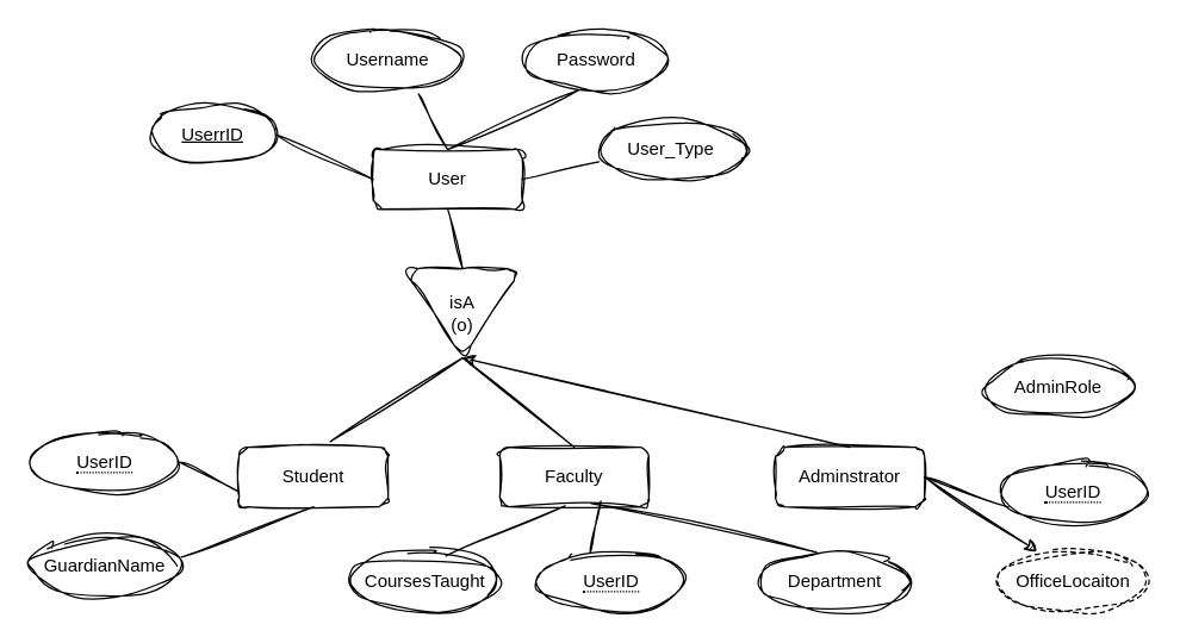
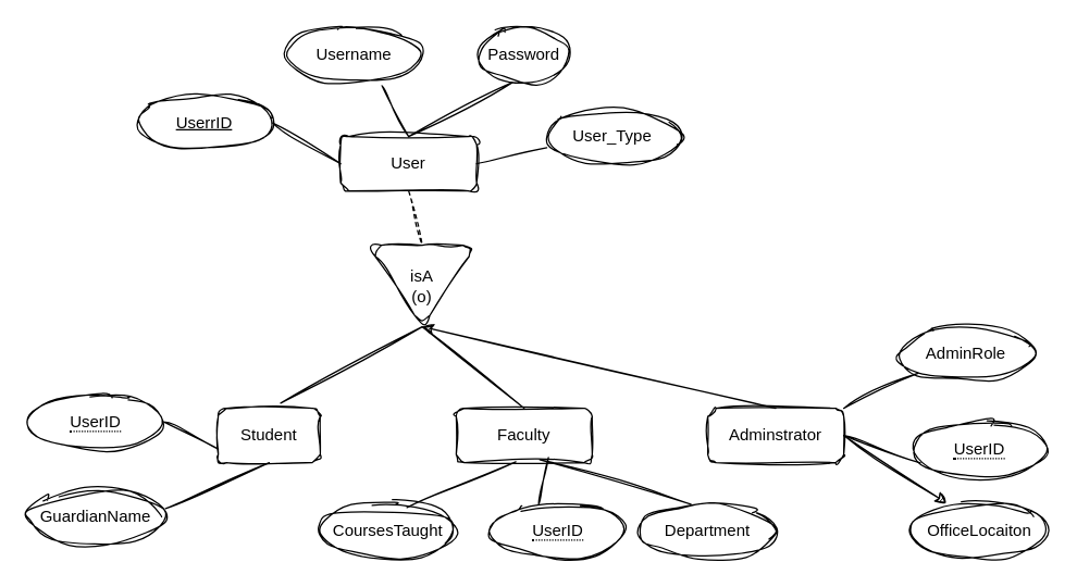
  <mxCell id="0" />
  <mxCell id="1" parent="0" />
  <mxCell id="2" value="User" style="whiteSpace=wrap;html=1;align=center;rounded=1;sketch=1;curveFitting=1;jiggle=2;labelBackgroundColor=none;" parent="1" vertex="1"><mxGeometry x="250" y="100" width="100" height="40" as="geometry" /></mxCell>
- <mxCell id="3" value="UserrID" style="ellipse;whiteSpace=wrap;html=1;align=center;fontStyle=4;rounded=1;sketch=1;curveFitting=1;jiggle=2;labelBackgroundColor=none;" parent="1" vertex="1"><mxGeometry x="100" y="70" width="85" height="40" as="geometry" /></mxCell>
+ <mxCell id="3" value="UserrID" style="ellipse;whiteSpace=wrap;html=1;align=center;fontStyle=4;rounded=1;sketch=1;curveFitting=1;jiggle=2;labelBackgroundColor=none;" parent="1" vertex="1"><mxGeometry x="100" y="70" width="100" height="40" as="geometry" /></mxCell>
  <mxCell id="4" value="Username" style="ellipse;whiteSpace=wrap;html=1;align=center;rounded=1;sketch=1;curveFitting=1;jiggle=2;labelBackgroundColor=none;" parent="1" vertex="1"><mxGeometry x="210" y="20" width="100" height="40" as="geometry" /></mxCell>
- <mxCell id="5" value="Password" style="ellipse;whiteSpace=wrap;html=1;align=center;rounded=1;sketch=1;curveFitting=1;jiggle=2;labelBackgroundColor=none;" parent="1" vertex="1"><mxGeometry x="350" y="20" width="100" height="40" as="geometry" /></mxCell>
+ <mxCell id="5" value="Password" style="ellipse;whiteSpace=wrap;html=1;align=center;rounded=1;sketch=1;curveFitting=1;jiggle=2;labelBackgroundColor=none;" parent="1" vertex="1"><mxGeometry x="350" y="20" width="70" height="40" as="geometry" /></mxCell>
  <mxCell id="6" value="User_Type" style="ellipse;whiteSpace=wrap;html=1;align=center;rounded=1;sketch=1;curveFitting=1;jiggle=2;labelBackgroundColor=none;" parent="1" vertex="1"><mxGeometry x="400" y="80" width="100" height="40" as="geometry" /></mxCell>
- <mxCell id="7" value="Student" style="whiteSpace=wrap;html=1;align=center;rounded=1;sketch=1;curveFitting=1;jiggle=2;labelBackgroundColor=none;" parent="1" vertex="1"><mxGeometry x="160" y="300" width="100" height="40" as="geometry" /></mxCell>
+ <mxCell id="7" value="Student" style="whiteSpace=wrap;html=1;align=center;rounded=1;sketch=1;curveFitting=1;jiggle=2;labelBackgroundColor=none;" parent="1" vertex="1"><mxGeometry x="160" y="300" width="75" height="40" as="geometry" /></mxCell>
  <mxCell id="8" value="&lt;span style=&quot;border-bottom: 1px dotted&quot;&gt;UserID&lt;/span&gt;" style="ellipse;whiteSpace=wrap;html=1;align=center;rounded=1;sketch=1;curveFitting=1;jiggle=2;labelBackgroundColor=none;" parent="1" vertex="1"><mxGeometry x="20" y="290" width="100" height="40" as="geometry" /></mxCell>
  <mxCell id="9" value="GuardianName" style="ellipse;whiteSpace=wrap;html=1;align=center;rounded=1;sketch=1;curveFitting=1;jiggle=2;labelBackgroundColor=none;" parent="1" vertex="1"><mxGeometry x="20" y="360" width="100" height="40" as="geometry" /></mxCell>
  <mxCell id="10" value="Faculty" style="whiteSpace=wrap;html=1;align=center;rounded=1;sketch=1;curveFitting=1;jiggle=2;labelBackgroundColor=none;" parent="1" vertex="1"><mxGeometry x="335" y="300" width="100" height="40" as="geometry" /></mxCell>
- <mxCell id="11" value="Department" style="ellipse;whiteSpace=wrap;html=1;align=center;rounded=1;sketch=1;curveFitting=1;jiggle=2;labelBackgroundColor=none;" parent="1" vertex="1"><mxGeometry x="510" y="370" width="100" height="40" as="geometry" /></mxCell>
+ <mxCell id="11" value="Department" style="ellipse;whiteSpace=wrap;html=1;align=center;rounded=1;sketch=1;curveFitting=1;jiggle=2;labelBackgroundColor=none;" parent="1" vertex="1"><mxGeometry x="470" y="370" width="100" height="40" as="geometry" /></mxCell>
  <mxCell id="12" value="&lt;span style=&quot;border-bottom: 1px dotted&quot;&gt;UserID&lt;/span&gt;" style="ellipse;whiteSpace=wrap;html=1;align=center;rounded=1;sketch=1;curveFitting=1;jiggle=2;labelBackgroundColor=none;" parent="1" vertex="1"><mxGeometry x="360" y="370" width="100" height="40" as="geometry" /></mxCell>
  <mxCell id="13" value="CoursesTaught" style="ellipse;whiteSpace=wrap;html=1;align=center;rounded=1;sketch=1;curveFitting=1;jiggle=2;labelBackgroundColor=none;" parent="1" vertex="1"><mxGeometry x="235" y="370" width="100" height="40" as="geometry" /></mxCell>
  <mxCell id="14" value="Adminstrator" style="whiteSpace=wrap;html=1;align=center;rounded=1;sketch=1;curveFitting=1;jiggle=2;labelBackgroundColor=none;" parent="1" vertex="1"><mxGeometry x="520" y="300" width="100" height="40" as="geometry" /></mxCell>
  <mxCell id="15" value="AdminRole" style="ellipse;whiteSpace=wrap;html=1;align=center;rounded=1;sketch=1;curveFitting=1;jiggle=2;labelBackgroundColor=none;" parent="1" vertex="1"><mxGeometry x="660" y="240" width="100" height="40" as="geometry" /></mxCell>
  <mxCell id="16" value="&lt;span style=&quot;border-bottom: 1px dotted&quot;&gt;UserID&lt;/span&gt;" style="ellipse;whiteSpace=wrap;html=1;align=center;rounded=1;sketch=1;curveFitting=1;jiggle=2;labelBackgroundColor=none;" parent="1" vertex="1"><mxGeometry x="670" y="310" width="100" height="40" as="geometry" /></mxCell>
- <mxCell id="17" value="OfficeLocaiton" style="ellipse;whiteSpace=wrap;html=1;align=center;rounded=1;sketch=1;curveFitting=1;jiggle=2;labelBackgroundColor=none;dashed=1;" parent="1" vertex="1"><mxGeometry x="670" y="370" width="100" height="40" as="geometry" /></mxCell>
+ <mxCell id="17" value="OfficeLocaiton" style="ellipse;whiteSpace=wrap;html=1;align=center;rounded=1;sketch=1;curveFitting=1;jiggle=2;labelBackgroundColor=none;" parent="1" vertex="1"><mxGeometry x="670" y="370" width="100" height="40" as="geometry" /></mxCell>
  <mxCell id="18" value="" style="endArrow=none;html=1;rounded=1;entryX=0;entryY=0.75;entryDx=0;entryDy=0;exitX=1;exitY=0.5;exitDx=0;exitDy=0;sketch=1;curveFitting=1;jiggle=2;labelBackgroundColor=none;fontColor=default;" parent="1" source="8" target="7" edge="1"><mxGeometry relative="1" as="geometry"><mxPoint x="132" y="265" as="sourcePoint" /><mxPoint x="228" y="310" as="targetPoint" /></mxGeometry></mxCell>
  <mxCell id="19" value="" style="endArrow=none;html=1;rounded=1;entryX=0.5;entryY=1;entryDx=0;entryDy=0;exitX=1.012;exitY=0.345;exitDx=0;exitDy=0;exitPerimeter=0;sketch=1;curveFitting=1;jiggle=2;labelBackgroundColor=none;fontColor=default;" parent="1" source="9" target="7" edge="1"><mxGeometry relative="1" as="geometry"><mxPoint x="130" y="320" as="sourcePoint" /><mxPoint x="170" y="340" as="targetPoint" /></mxGeometry></mxCell>
  <mxCell id="20" value="" style="endArrow=none;html=1;rounded=1;entryX=0.438;entryY=0.985;entryDx=0;entryDy=0;exitX=0.638;exitY=0.075;exitDx=0;exitDy=0;exitPerimeter=0;entryPerimeter=0;sketch=1;curveFitting=1;jiggle=2;labelBackgroundColor=none;fontColor=default;" parent="1" source="13" target="10" edge="1"><mxGeometry relative="1" as="geometry"><mxPoint x="131" y="384" as="sourcePoint" /><mxPoint x="220" y="350" as="targetPoint" /></mxGeometry></mxCell>
  <mxCell id="21" value="" style="endArrow=none;html=1;rounded=1;entryX=0.678;entryY=0.905;entryDx=0;entryDy=0;exitX=0.356;exitY=0.015;exitDx=0;exitDy=0;exitPerimeter=0;entryPerimeter=0;sketch=1;curveFitting=1;jiggle=2;labelBackgroundColor=none;fontColor=default;" parent="1" source="12" target="10" edge="1"><mxGeometry relative="1" as="geometry"><mxPoint x="309" y="383" as="sourcePoint" /><mxPoint x="389" y="349" as="targetPoint" /></mxGeometry></mxCell>
  <mxCell id="22" value="" style="endArrow=none;html=1;rounded=1;entryX=0.614;entryY=0.945;entryDx=0;entryDy=0;exitX=0.376;exitY=0.015;exitDx=0;exitDy=0;exitPerimeter=0;entryPerimeter=0;sketch=1;curveFitting=1;jiggle=2;labelBackgroundColor=none;fontColor=default;" parent="1" source="11" target="10" edge="1"><mxGeometry relative="1" as="geometry"><mxPoint x="406" y="381" as="sourcePoint" /><mxPoint x="413" y="346" as="targetPoint" /></mxGeometry></mxCell>
+ <mxCell id="23" value="" style="endArrow=none;html=1;rounded=1;entryX=0;entryY=1;entryDx=0;entryDy=0;exitX=1;exitY=0;exitDx=0;exitDy=0;sketch=1;curveFitting=1;jiggle=2;labelBackgroundColor=none;fontColor=default;" parent="1" source="14" target="15" edge="1"><mxGeometry relative="1" as="geometry"><mxPoint x="416" y="391" as="sourcePoint" /><mxPoint x="423" y="356" as="targetPoint" /></mxGeometry></mxCell>
  <mxCell id="24" value="" style="endArrow=none;html=1;rounded=1;entryX=0.064;entryY=0.755;entryDx=0;entryDy=0;exitX=1;exitY=0.5;exitDx=0;exitDy=0;entryPerimeter=0;sketch=1;curveFitting=1;jiggle=2;labelBackgroundColor=none;fontColor=default;" parent="1" source="14" target="16" edge="1"><mxGeometry relative="1" as="geometry"><mxPoint x="426" y="401" as="sourcePoint" /><mxPoint x="433" y="366" as="targetPoint" /></mxGeometry></mxCell>
  <mxCell id="25" value="" style="endArrow=classic;html=1;rounded=1;entryX=0.256;entryY=-0.005;entryDx=0;entryDy=0;exitX=1;exitY=0.5;exitDx=0;exitDy=0;entryPerimeter=0;sketch=1;curveFitting=1;jiggle=2;labelBackgroundColor=none;fontColor=default;" parent="1" source="14" target="17" edge="1"><mxGeometry relative="1" as="geometry"><mxPoint x="630" y="330" as="sourcePoint" /><mxPoint x="686" y="350" as="targetPoint" /></mxGeometry></mxCell>
  <mxCell id="26" value="" style="endArrow=none;html=1;rounded=1;entryX=0.016;entryY=0.705;entryDx=0;entryDy=0;exitX=1;exitY=0.5;exitDx=0;exitDy=0;entryPerimeter=0;sketch=1;curveFitting=1;jiggle=2;labelBackgroundColor=none;fontColor=default;" parent="1" source="2" target="6" edge="1"><mxGeometry relative="1" as="geometry"><mxPoint x="640" y="340" as="sourcePoint" /><mxPoint x="696" y="360" as="targetPoint" /></mxGeometry></mxCell>
  <mxCell id="27" value="" style="endArrow=none;html=1;rounded=1;entryX=0.5;entryY=0;entryDx=0;entryDy=0;exitX=0.376;exitY=1.005;exitDx=0;exitDy=0;exitPerimeter=0;sketch=1;curveFitting=1;jiggle=2;labelBackgroundColor=none;fontColor=default;" parent="1" source="5" target="2" edge="1"><mxGeometry relative="1" as="geometry"><mxPoint x="360" y="130" as="sourcePoint" /><mxPoint x="422" y="118" as="targetPoint" /></mxGeometry></mxCell>
  <mxCell id="28" value="" style="endArrow=none;html=1;rounded=1;entryX=0.5;entryY=0;entryDx=0;entryDy=0;exitX=0.704;exitY=1.065;exitDx=0;exitDy=0;exitPerimeter=0;sketch=1;curveFitting=1;jiggle=2;labelBackgroundColor=none;fontColor=default;" parent="1" source="4" target="2" edge="1"><mxGeometry relative="1" as="geometry"><mxPoint x="398" y="70" as="sourcePoint" /><mxPoint x="310" y="110" as="targetPoint" /></mxGeometry></mxCell>
  <mxCell id="29" value="" style="endArrow=none;html=1;rounded=1;entryX=0;entryY=0.5;entryDx=0;entryDy=0;exitX=1;exitY=0.5;exitDx=0;exitDy=0;sketch=1;curveFitting=1;jiggle=2;labelBackgroundColor=none;fontColor=default;" parent="1" source="3" target="2" edge="1"><mxGeometry relative="1" as="geometry"><mxPoint x="290" y="73" as="sourcePoint" /><mxPoint x="310" y="110" as="targetPoint" /></mxGeometry></mxCell>
  <mxCell id="30" value="isA&lt;br&gt;(o)" style="triangle;whiteSpace=wrap;html=1;direction=south;rounded=1;sketch=1;curveFitting=1;jiggle=2;labelBackgroundColor=none;" parent="1" vertex="1"><mxGeometry x="270" y="180" width="80" height="60" as="geometry" /></mxCell>
- <mxCell id="31" value="" style="endArrow=none;html=1;rounded=1;exitX=0.5;exitY=1;exitDx=0;exitDy=0;entryX=0;entryY=0.5;entryDx=0;entryDy=0;sketch=1;curveFitting=1;jiggle=2;labelBackgroundColor=none;fontColor=default;" parent="1" source="2" target="30" edge="1"><mxGeometry relative="1" as="geometry"><mxPoint x="300" y="250" as="sourcePoint" /><mxPoint x="460" y="250" as="targetPoint" /></mxGeometry></mxCell>
+ <mxCell id="31" value="" style="endArrow=none;html=1;rounded=1;exitX=0.5;exitY=1;exitDx=0;exitDy=0;entryX=0;entryY=0.5;entryDx=0;entryDy=0;sketch=1;curveFitting=1;jiggle=2;labelBackgroundColor=none;fontColor=default;dashed=1;" parent="1" source="2" target="30" edge="1"><mxGeometry relative="1" as="geometry"><mxPoint x="300" y="250" as="sourcePoint" /><mxPoint x="460" y="250" as="targetPoint" /></mxGeometry></mxCell>
  <mxCell id="32" value="" style="endArrow=none;html=1;rounded=1;exitX=0.612;exitY=-0.095;exitDx=0;exitDy=0;entryX=1;entryY=0.5;entryDx=0;entryDy=0;exitPerimeter=0;sketch=1;curveFitting=1;jiggle=2;labelBackgroundColor=none;fontColor=default;" parent="1" source="7" target="30" edge="1"><mxGeometry relative="1" as="geometry"><mxPoint x="310" y="150" as="sourcePoint" /><mxPoint x="320" y="190" as="targetPoint" /></mxGeometry></mxCell>
  <mxCell id="33" value="" style="endArrow=none;html=1;rounded=1;exitX=0.5;exitY=0;exitDx=0;exitDy=0;sketch=1;curveFitting=1;jiggle=2;labelBackgroundColor=none;fontColor=default;" parent="1" source="10" edge="1"><mxGeometry relative="1" as="geometry"><mxPoint x="231" y="306" as="sourcePoint" /><mxPoint x="310" y="240" as="targetPoint" /></mxGeometry></mxCell>
  <mxCell id="34" value="" style="endArrow=classic;html=1;rounded=1;exitX=0.5;exitY=0;exitDx=0;exitDy=0;entryX=1;entryY=0.5;entryDx=0;entryDy=0;sketch=1;curveFitting=1;jiggle=2;labelBackgroundColor=none;fontColor=default;" parent="1" source="14" target="30" edge="1"><mxGeometry relative="1" as="geometry"><mxPoint x="395" y="310" as="sourcePoint" /><mxPoint x="320" y="250" as="targetPoint" /></mxGeometry></mxCell>
